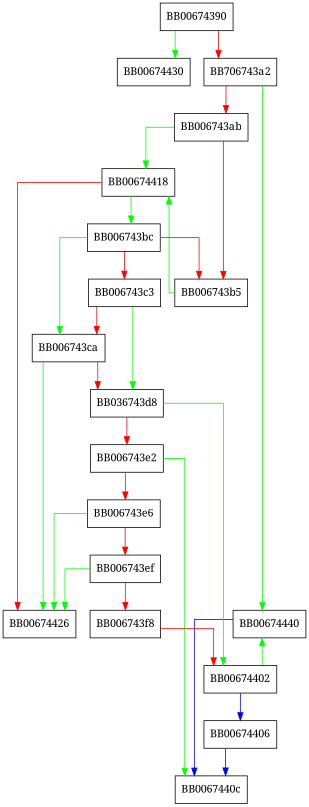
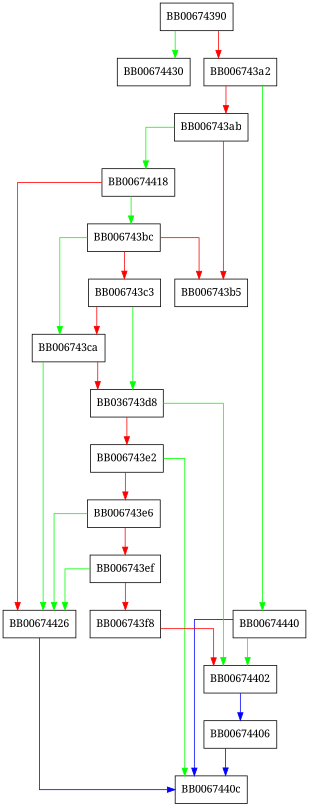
  digraph {
    fontname="Noto Serif"
    splines=ortho
    node [fontname="Noto Serif" shape=box]
    edge [color=green fontname="Noto Serif"]
    BB00674390
    BB00674430
-   BB006743a2 [label=BB706743a2]
+   BB006743a2
    BB00674440
    BB006743ab
    BB0067440c
    BB00674418
    BB006743b5
    BB006743bc
    BB00674426
    BB006743ca
    BB006743c3
    n13 [label=BB036743d8]
    BB00674402
    BB006743e2
    BB00674406
    BB006743e6
    BB006743ef
    BB006743f8
    BB00674390 -> BB00674430
    BB00674390 -> BB006743a2 [color=red]
    BB006743a2 -> BB00674440
    BB006743a2 -> BB006743ab [color=red]
    BB00674440 -> BB0067440c [color=blue]
    BB006743ab -> BB00674418
    BB006743ab -> BB006743b5 [color=red]
    BB00674418 -> BB006743bc
    BB00674418 -> BB00674426 [color=red]
-   BB006743b5 -> BB00674418
    BB006743bc -> BB006743b5 [color=red]
    BB006743bc -> BB006743ca
    BB006743bc -> BB006743c3 [color=red]
+   BB00674426 -> BB0067440c [color=blue]
    BB006743ca -> BB00674426
    BB006743ca -> n13 [color=red]
    BB006743c3 -> BB006743ca [color=red]
    BB006743c3 -> n13
    n13 -> BB00674402
    n13 -> BB006743e2 [color=red]
-   BB00674402 -> BB00674440
+   BB00674440 -> BB00674402
    BB00674402 -> BB00674406 [color=blue]
    BB006743e2 -> BB0067440c
    BB006743e2 -> BB006743e6 [color=red]
    BB00674406 -> BB0067440c [color=blue]
    BB006743e6 -> BB00674426
    BB006743e6 -> BB006743ef [color=red]
    BB006743ef -> BB00674426
    BB006743ef -> BB006743f8 [color=red]
    BB006743f8 -> BB00674402 [color=red]
  }
